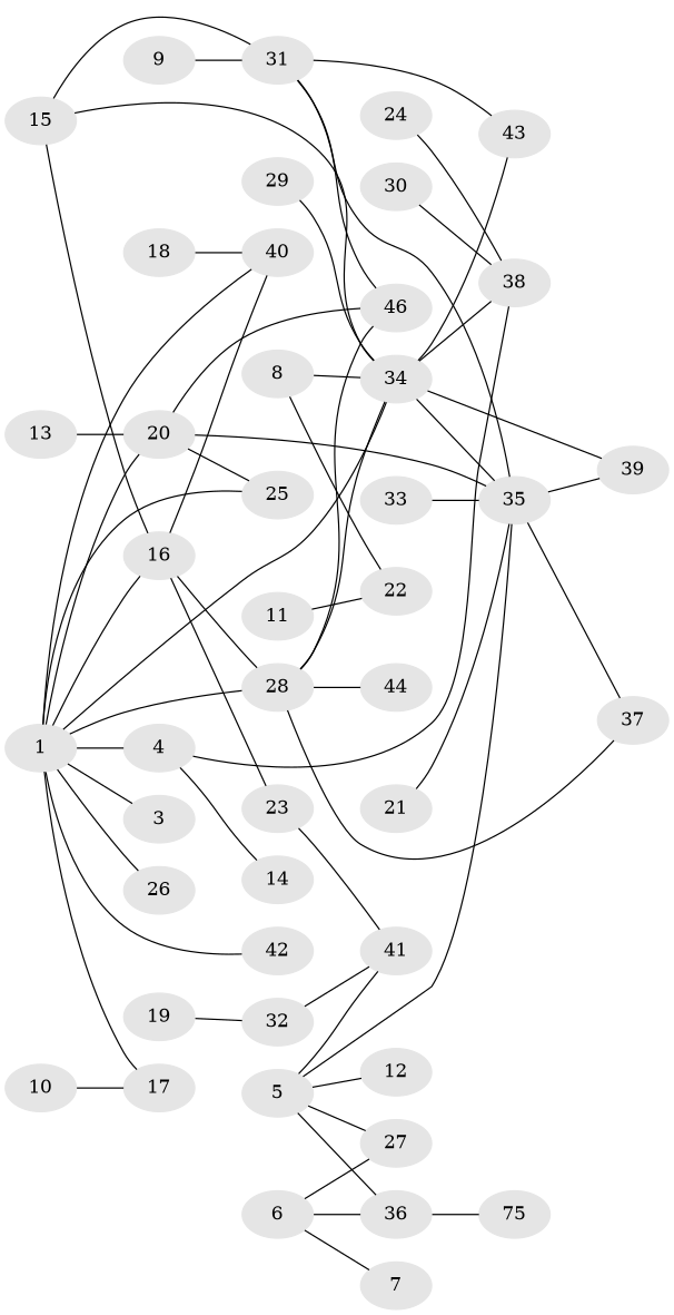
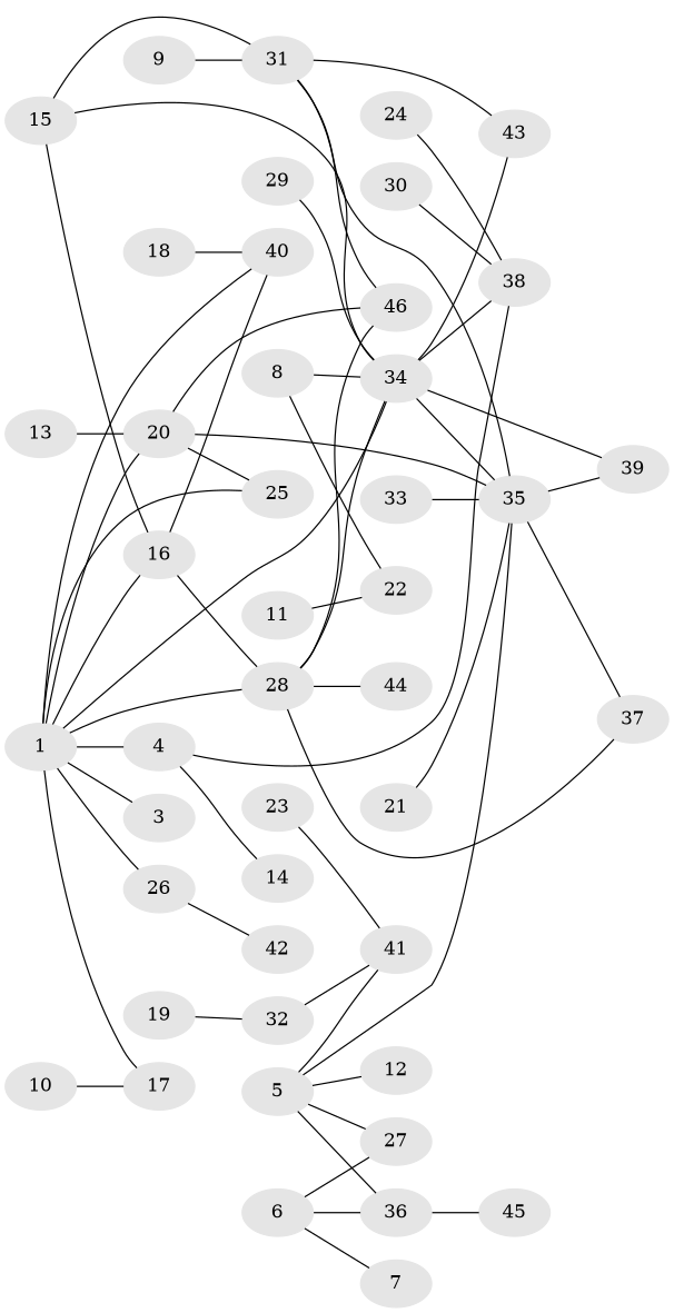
  graph {
    rankdir=LR
    node [color=gray90 style=filled]
    edge [weight=1.0]
    1
    3
    4
    16
    17
    20
    25
    26
    28
    34
    40
    42
    14
    38
    23
    35
    46
    37
    44
    43
    39
    5
    12
    27
    36
    41
-   45 [label=75]
+   45
    6
    7
    8
    22
    9
    31
    10
    11
    13
    15
    18
    19
    32
    21
    24
    29
    30
    33
    1 -- 3
    1 -- 4 [weight=2.0]
    1 -- 16
    1 -- 17
    1 -- 20
    1 -- 25
    1 -- 26
    1 -- 28
    1 -- 34
    1 -- 40
-   1 -- 42 [weight=2.0]
+   26 -- 42 [weight=2.0]
    4 -- 14
    4 -- 38
    16 -- 28 [weight=2.0]
    16 -- 40
-   16 -- 23
    20 -- 25
    20 -- 35
    20 -- 46
    28 -- 34
    28 -- 46
    28 -- 37
    28 -- 44
    34 -- 38
    34 -- 35
    34 -- 43
    34 -- 39
    23 -- 41
    35 -- 37
    35 -- 39
    5 -- 35
    5 -- 12
    5 -- 27
    5 -- 36
    5 -- 41
    36 -- 45
    6 -- 27
    6 -- 36
    6 -- 7
    8 -- 34
    8 -- 22
    9 -- 31
    31 -- 35
    31 -- 46
    31 -- 43
    10 -- 17
    11 -- 22
    13 -- 20
    15 -- 16
    15 -- 34
    15 -- 31
    18 -- 40
    19 -- 32
    32 -- 41
    21 -- 35
    24 -- 38
    29 -- 34
    30 -- 38
    33 -- 35
  }
